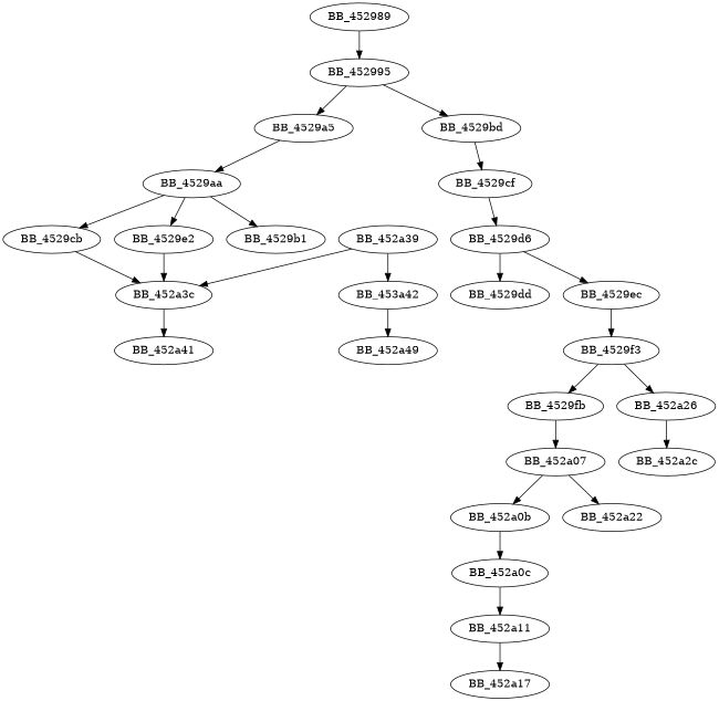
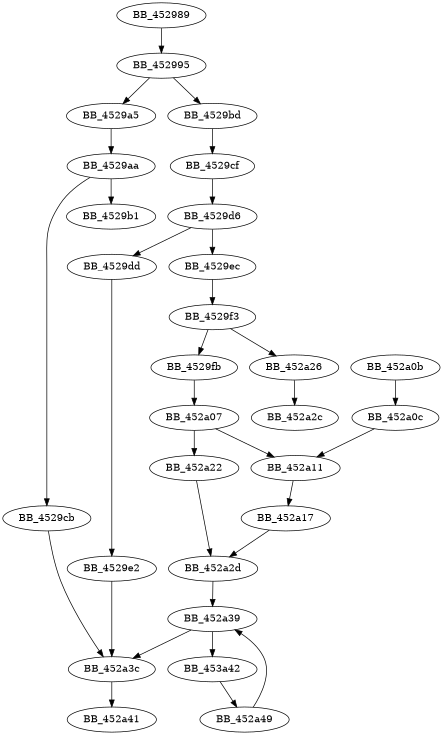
  digraph {
    BB_452989
    BB_452995
    BB_4529a5
    BB_4529bd
    BB_4529aa
    BB_4529cf
    BB_4529cb
    BB_4529b1
    BB_452a3c
    BB_4529d6
    BB_452a41
    BB_4529dd
    BB_4529ec
    BB_4529e2
    BB_4529f3
    BB_4529fb
    BB_452a26
    BB_452a07
    BB_452a2c
    BB_452a0b
    BB_452a22
    BB_452a0c
+   BB_452a2d
    BB_452a11
    BB_452a39
    BB_452a17
    n27 [label=BB_453a42]
    BB_452a49
    BB_452989 -> BB_452995
    BB_452995 -> BB_4529a5
    BB_452995 -> BB_4529bd
    BB_4529a5 -> BB_4529aa
    BB_4529bd -> BB_4529cf
    BB_4529aa -> BB_4529cb
    BB_4529aa -> BB_4529b1
    BB_4529cf -> BB_4529d6
    BB_4529cb -> BB_452a3c
    BB_452a3c -> BB_452a41
    BB_4529d6 -> BB_4529dd
    BB_4529d6 -> BB_4529ec
-   BB_4529aa -> BB_4529e2
+   BB_4529dd -> BB_4529e2
    BB_4529ec -> BB_4529f3
    BB_4529e2 -> BB_452a3c
    BB_4529f3 -> BB_4529fb
    BB_4529f3 -> BB_452a26
    BB_4529fb -> BB_452a07
    BB_452a26 -> BB_452a2c
-   BB_452a07 -> BB_452a0b
+   BB_452a07 -> BB_452a11
    BB_452a07 -> BB_452a22
    BB_452a0b -> BB_452a0c
+   BB_452a22 -> BB_452a2d
    BB_452a0c -> BB_452a11
+   BB_452a2d -> BB_452a39
    BB_452a11 -> BB_452a17
    BB_452a39 -> BB_452a3c
    BB_452a39 -> n27
+   BB_452a17 -> BB_452a2d
    n27 -> BB_452a49
+   BB_452a49 -> BB_452a39
  }
